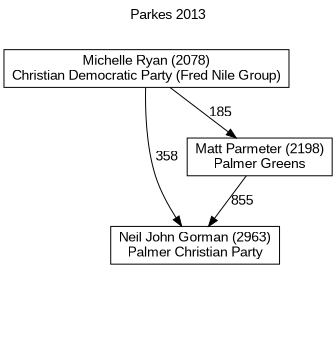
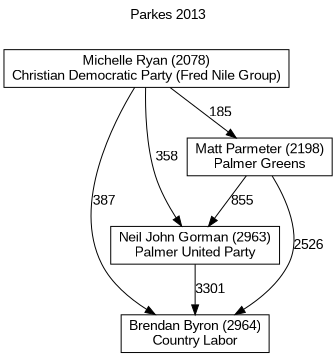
  digraph {
    fontname="Liberation Sans"
    label="Parkes 2013"
    labelloc=t
    mclimit=10
    node [fontname="Liberation Sans" shape=box]
    edge [fontname="Liberation Sans"]
-   n2 [label="Neil John Gorman (2963)\nPalmer Christian Party"]
+   n1 [label="Brendan Byron (2964)\nCountry Labor"]
+   n2 [label="Neil John Gorman (2963)\nPalmer United Party"]
    n3 [label="Matt Parmeter (2198)\nPalmer Greens"]
    n4 [label="Michelle Ryan (2078)\nChristian Democratic Party (Fred Nile Group)"]
+   n2 -> n1 [label=3301]
+   n3 -> n1 [label=2526]
    n3 -> n2 [label=855]
+   n4 -> n1 [label=387]
    n4 -> n2 [label=358]
    n4 -> n3 [label=185]
  }
